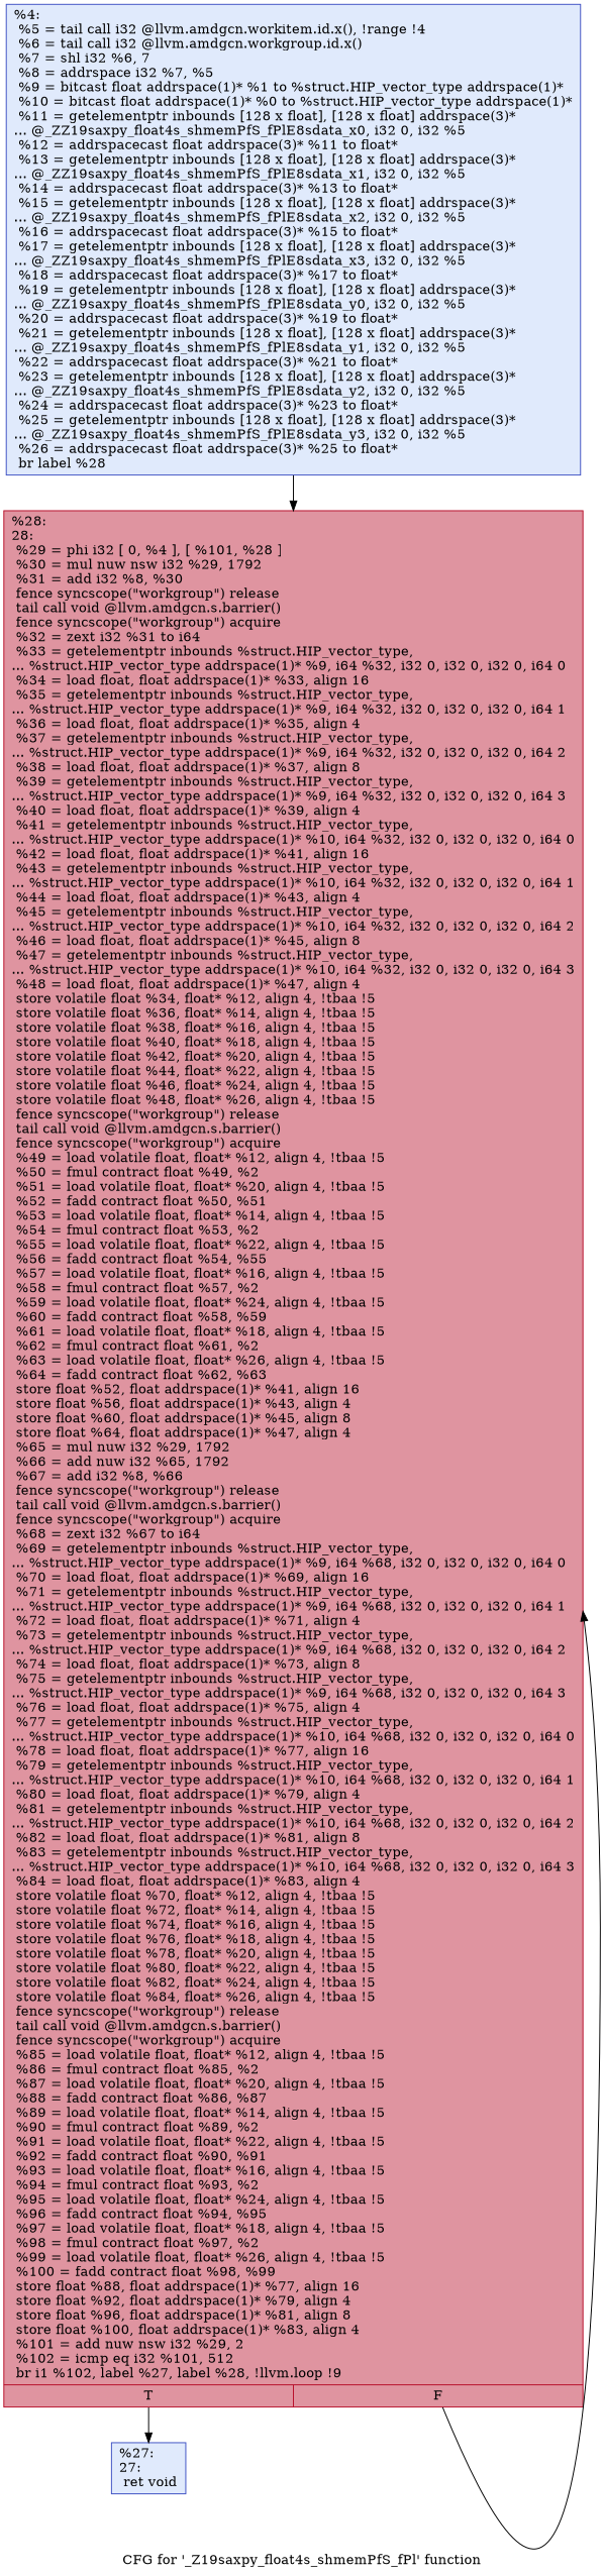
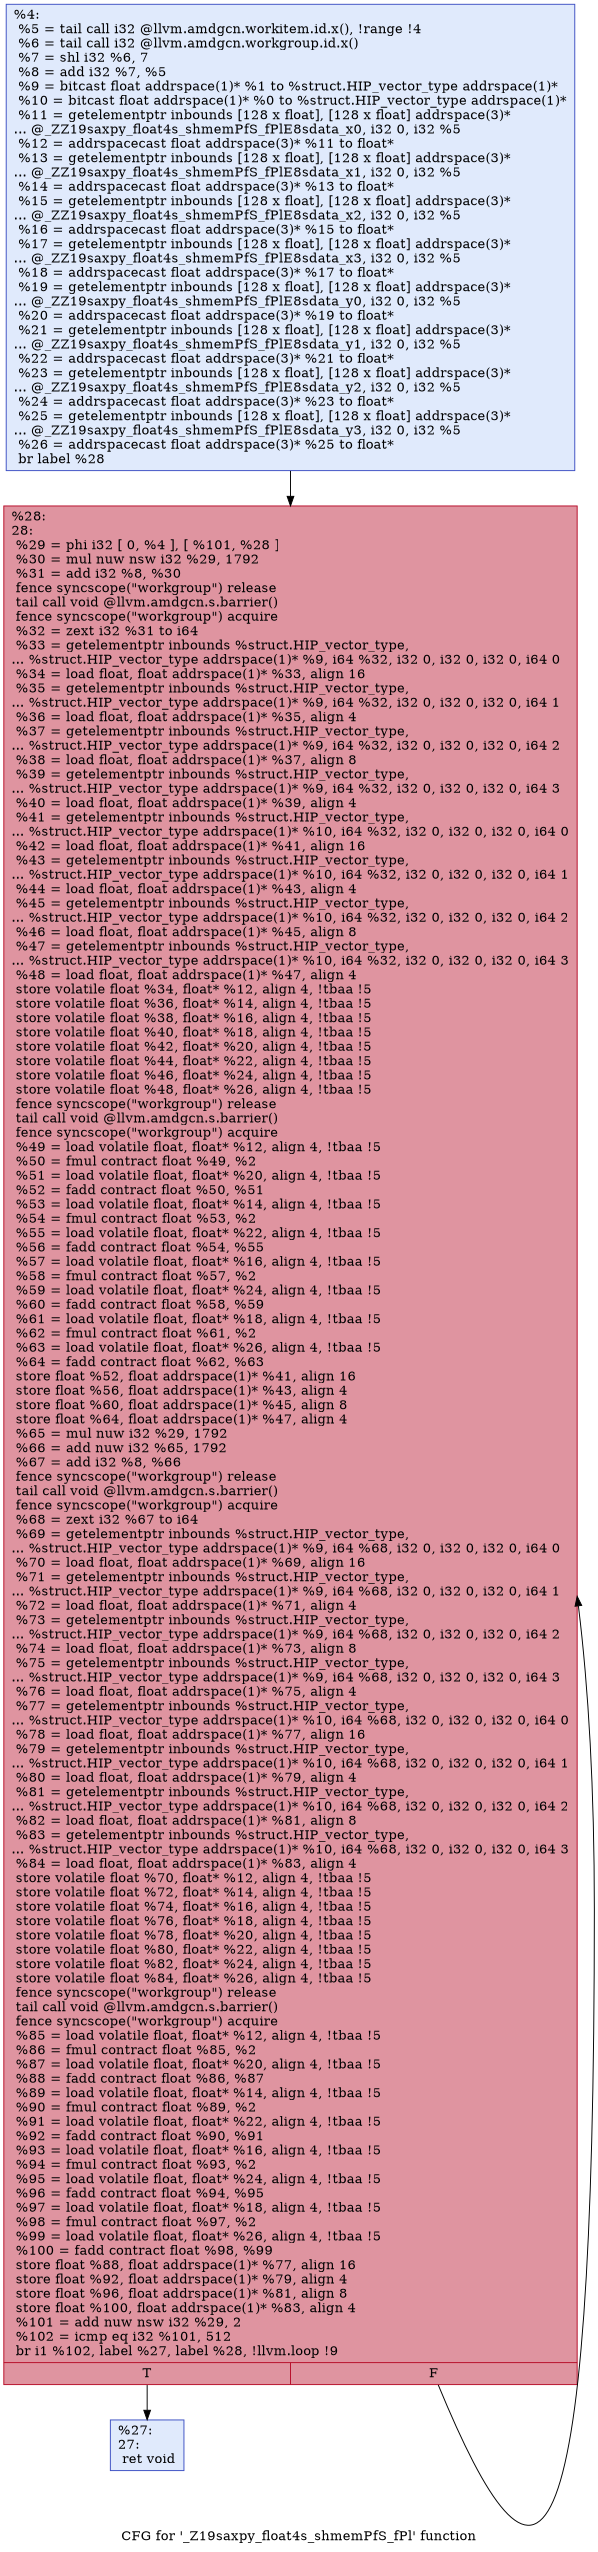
  digraph {
    label="CFG for '_Z19saxpy_float4s_shmemPfS_fPl' function"
    node [color="#3d50c3ff" fillcolor="#b9d0f970" shape=record style=filled]
-   n1 [label="{%4:\l  %5 = tail call i32 @llvm.amdgcn.workitem.id.x(), !range !4\l  %6 = tail call i32 @llvm.amdgcn.workgroup.id.x()\l  %7 = shl i32 %6, 7\l  %8 = addrspace i32 %7, %5\l  %9 = bitcast float addrspace(1)* %1 to %struct.HIP_vector_type addrspace(1)*\l  %10 = bitcast float addrspace(1)* %0 to %struct.HIP_vector_type addrspace(1)*\l  %11 = getelementptr inbounds [128 x float], [128 x float] addrspace(3)*\l... @_ZZ19saxpy_float4s_shmemPfS_fPlE8sdata_x0, i32 0, i32 %5\l  %12 = addrspacecast float addrspace(3)* %11 to float*\l  %13 = getelementptr inbounds [128 x float], [128 x float] addrspace(3)*\l... @_ZZ19saxpy_float4s_shmemPfS_fPlE8sdata_x1, i32 0, i32 %5\l  %14 = addrspacecast float addrspace(3)* %13 to float*\l  %15 = getelementptr inbounds [128 x float], [128 x float] addrspace(3)*\l... @_ZZ19saxpy_float4s_shmemPfS_fPlE8sdata_x2, i32 0, i32 %5\l  %16 = addrspacecast float addrspace(3)* %15 to float*\l  %17 = getelementptr inbounds [128 x float], [128 x float] addrspace(3)*\l... @_ZZ19saxpy_float4s_shmemPfS_fPlE8sdata_x3, i32 0, i32 %5\l  %18 = addrspacecast float addrspace(3)* %17 to float*\l  %19 = getelementptr inbounds [128 x float], [128 x float] addrspace(3)*\l... @_ZZ19saxpy_float4s_shmemPfS_fPlE8sdata_y0, i32 0, i32 %5\l  %20 = addrspacecast float addrspace(3)* %19 to float*\l  %21 = getelementptr inbounds [128 x float], [128 x float] addrspace(3)*\l... @_ZZ19saxpy_float4s_shmemPfS_fPlE8sdata_y1, i32 0, i32 %5\l  %22 = addrspacecast float addrspace(3)* %21 to float*\l  %23 = getelementptr inbounds [128 x float], [128 x float] addrspace(3)*\l... @_ZZ19saxpy_float4s_shmemPfS_fPlE8sdata_y2, i32 0, i32 %5\l  %24 = addrspacecast float addrspace(3)* %23 to float*\l  %25 = getelementptr inbounds [128 x float], [128 x float] addrspace(3)*\l... @_ZZ19saxpy_float4s_shmemPfS_fPlE8sdata_y3, i32 0, i32 %5\l  %26 = addrspacecast float addrspace(3)* %25 to float*\l  br label %28\l}"]
+   n1 [label="{%4:\l  %5 = tail call i32 @llvm.amdgcn.workitem.id.x(), !range !4\l  %6 = tail call i32 @llvm.amdgcn.workgroup.id.x()\l  %7 = shl i32 %6, 7\l  %8 = add i32 %7, %5\l  %9 = bitcast float addrspace(1)* %1 to %struct.HIP_vector_type addrspace(1)*\l  %10 = bitcast float addrspace(1)* %0 to %struct.HIP_vector_type addrspace(1)*\l  %11 = getelementptr inbounds [128 x float], [128 x float] addrspace(3)*\l... @_ZZ19saxpy_float4s_shmemPfS_fPlE8sdata_x0, i32 0, i32 %5\l  %12 = addrspacecast float addrspace(3)* %11 to float*\l  %13 = getelementptr inbounds [128 x float], [128 x float] addrspace(3)*\l... @_ZZ19saxpy_float4s_shmemPfS_fPlE8sdata_x1, i32 0, i32 %5\l  %14 = addrspacecast float addrspace(3)* %13 to float*\l  %15 = getelementptr inbounds [128 x float], [128 x float] addrspace(3)*\l... @_ZZ19saxpy_float4s_shmemPfS_fPlE8sdata_x2, i32 0, i32 %5\l  %16 = addrspacecast float addrspace(3)* %15 to float*\l  %17 = getelementptr inbounds [128 x float], [128 x float] addrspace(3)*\l... @_ZZ19saxpy_float4s_shmemPfS_fPlE8sdata_x3, i32 0, i32 %5\l  %18 = addrspacecast float addrspace(3)* %17 to float*\l  %19 = getelementptr inbounds [128 x float], [128 x float] addrspace(3)*\l... @_ZZ19saxpy_float4s_shmemPfS_fPlE8sdata_y0, i32 0, i32 %5\l  %20 = addrspacecast float addrspace(3)* %19 to float*\l  %21 = getelementptr inbounds [128 x float], [128 x float] addrspace(3)*\l... @_ZZ19saxpy_float4s_shmemPfS_fPlE8sdata_y1, i32 0, i32 %5\l  %22 = addrspacecast float addrspace(3)* %21 to float*\l  %23 = getelementptr inbounds [128 x float], [128 x float] addrspace(3)*\l... @_ZZ19saxpy_float4s_shmemPfS_fPlE8sdata_y2, i32 0, i32 %5\l  %24 = addrspacecast float addrspace(3)* %23 to float*\l  %25 = getelementptr inbounds [128 x float], [128 x float] addrspace(3)*\l... @_ZZ19saxpy_float4s_shmemPfS_fPlE8sdata_y3, i32 0, i32 %5\l  %26 = addrspacecast float addrspace(3)* %25 to float*\l  br label %28\l}"]
    n2 [color="#b70d28ff" fillcolor="#b70d2870" label="{%28:\l28:                                               \l  %29 = phi i32 [ 0, %4 ], [ %101, %28 ]\l  %30 = mul nuw nsw i32 %29, 1792\l  %31 = add i32 %8, %30\l  fence syncscope(\"workgroup\") release\l  tail call void @llvm.amdgcn.s.barrier()\l  fence syncscope(\"workgroup\") acquire\l  %32 = zext i32 %31 to i64\l  %33 = getelementptr inbounds %struct.HIP_vector_type,\l... %struct.HIP_vector_type addrspace(1)* %9, i64 %32, i32 0, i32 0, i32 0, i64 0\l  %34 = load float, float addrspace(1)* %33, align 16\l  %35 = getelementptr inbounds %struct.HIP_vector_type,\l... %struct.HIP_vector_type addrspace(1)* %9, i64 %32, i32 0, i32 0, i32 0, i64 1\l  %36 = load float, float addrspace(1)* %35, align 4\l  %37 = getelementptr inbounds %struct.HIP_vector_type,\l... %struct.HIP_vector_type addrspace(1)* %9, i64 %32, i32 0, i32 0, i32 0, i64 2\l  %38 = load float, float addrspace(1)* %37, align 8\l  %39 = getelementptr inbounds %struct.HIP_vector_type,\l... %struct.HIP_vector_type addrspace(1)* %9, i64 %32, i32 0, i32 0, i32 0, i64 3\l  %40 = load float, float addrspace(1)* %39, align 4\l  %41 = getelementptr inbounds %struct.HIP_vector_type,\l... %struct.HIP_vector_type addrspace(1)* %10, i64 %32, i32 0, i32 0, i32 0, i64 0\l  %42 = load float, float addrspace(1)* %41, align 16\l  %43 = getelementptr inbounds %struct.HIP_vector_type,\l... %struct.HIP_vector_type addrspace(1)* %10, i64 %32, i32 0, i32 0, i32 0, i64 1\l  %44 = load float, float addrspace(1)* %43, align 4\l  %45 = getelementptr inbounds %struct.HIP_vector_type,\l... %struct.HIP_vector_type addrspace(1)* %10, i64 %32, i32 0, i32 0, i32 0, i64 2\l  %46 = load float, float addrspace(1)* %45, align 8\l  %47 = getelementptr inbounds %struct.HIP_vector_type,\l... %struct.HIP_vector_type addrspace(1)* %10, i64 %32, i32 0, i32 0, i32 0, i64 3\l  %48 = load float, float addrspace(1)* %47, align 4\l  store volatile float %34, float* %12, align 4, !tbaa !5\l  store volatile float %36, float* %14, align 4, !tbaa !5\l  store volatile float %38, float* %16, align 4, !tbaa !5\l  store volatile float %40, float* %18, align 4, !tbaa !5\l  store volatile float %42, float* %20, align 4, !tbaa !5\l  store volatile float %44, float* %22, align 4, !tbaa !5\l  store volatile float %46, float* %24, align 4, !tbaa !5\l  store volatile float %48, float* %26, align 4, !tbaa !5\l  fence syncscope(\"workgroup\") release\l  tail call void @llvm.amdgcn.s.barrier()\l  fence syncscope(\"workgroup\") acquire\l  %49 = load volatile float, float* %12, align 4, !tbaa !5\l  %50 = fmul contract float %49, %2\l  %51 = load volatile float, float* %20, align 4, !tbaa !5\l  %52 = fadd contract float %50, %51\l  %53 = load volatile float, float* %14, align 4, !tbaa !5\l  %54 = fmul contract float %53, %2\l  %55 = load volatile float, float* %22, align 4, !tbaa !5\l  %56 = fadd contract float %54, %55\l  %57 = load volatile float, float* %16, align 4, !tbaa !5\l  %58 = fmul contract float %57, %2\l  %59 = load volatile float, float* %24, align 4, !tbaa !5\l  %60 = fadd contract float %58, %59\l  %61 = load volatile float, float* %18, align 4, !tbaa !5\l  %62 = fmul contract float %61, %2\l  %63 = load volatile float, float* %26, align 4, !tbaa !5\l  %64 = fadd contract float %62, %63\l  store float %52, float addrspace(1)* %41, align 16\l  store float %56, float addrspace(1)* %43, align 4\l  store float %60, float addrspace(1)* %45, align 8\l  store float %64, float addrspace(1)* %47, align 4\l  %65 = mul nuw i32 %29, 1792\l  %66 = add nuw i32 %65, 1792\l  %67 = add i32 %8, %66\l  fence syncscope(\"workgroup\") release\l  tail call void @llvm.amdgcn.s.barrier()\l  fence syncscope(\"workgroup\") acquire\l  %68 = zext i32 %67 to i64\l  %69 = getelementptr inbounds %struct.HIP_vector_type,\l... %struct.HIP_vector_type addrspace(1)* %9, i64 %68, i32 0, i32 0, i32 0, i64 0\l  %70 = load float, float addrspace(1)* %69, align 16\l  %71 = getelementptr inbounds %struct.HIP_vector_type,\l... %struct.HIP_vector_type addrspace(1)* %9, i64 %68, i32 0, i32 0, i32 0, i64 1\l  %72 = load float, float addrspace(1)* %71, align 4\l  %73 = getelementptr inbounds %struct.HIP_vector_type,\l... %struct.HIP_vector_type addrspace(1)* %9, i64 %68, i32 0, i32 0, i32 0, i64 2\l  %74 = load float, float addrspace(1)* %73, align 8\l  %75 = getelementptr inbounds %struct.HIP_vector_type,\l... %struct.HIP_vector_type addrspace(1)* %9, i64 %68, i32 0, i32 0, i32 0, i64 3\l  %76 = load float, float addrspace(1)* %75, align 4\l  %77 = getelementptr inbounds %struct.HIP_vector_type,\l... %struct.HIP_vector_type addrspace(1)* %10, i64 %68, i32 0, i32 0, i32 0, i64 0\l  %78 = load float, float addrspace(1)* %77, align 16\l  %79 = getelementptr inbounds %struct.HIP_vector_type,\l... %struct.HIP_vector_type addrspace(1)* %10, i64 %68, i32 0, i32 0, i32 0, i64 1\l  %80 = load float, float addrspace(1)* %79, align 4\l  %81 = getelementptr inbounds %struct.HIP_vector_type,\l... %struct.HIP_vector_type addrspace(1)* %10, i64 %68, i32 0, i32 0, i32 0, i64 2\l  %82 = load float, float addrspace(1)* %81, align 8\l  %83 = getelementptr inbounds %struct.HIP_vector_type,\l... %struct.HIP_vector_type addrspace(1)* %10, i64 %68, i32 0, i32 0, i32 0, i64 3\l  %84 = load float, float addrspace(1)* %83, align 4\l  store volatile float %70, float* %12, align 4, !tbaa !5\l  store volatile float %72, float* %14, align 4, !tbaa !5\l  store volatile float %74, float* %16, align 4, !tbaa !5\l  store volatile float %76, float* %18, align 4, !tbaa !5\l  store volatile float %78, float* %20, align 4, !tbaa !5\l  store volatile float %80, float* %22, align 4, !tbaa !5\l  store volatile float %82, float* %24, align 4, !tbaa !5\l  store volatile float %84, float* %26, align 4, !tbaa !5\l  fence syncscope(\"workgroup\") release\l  tail call void @llvm.amdgcn.s.barrier()\l  fence syncscope(\"workgroup\") acquire\l  %85 = load volatile float, float* %12, align 4, !tbaa !5\l  %86 = fmul contract float %85, %2\l  %87 = load volatile float, float* %20, align 4, !tbaa !5\l  %88 = fadd contract float %86, %87\l  %89 = load volatile float, float* %14, align 4, !tbaa !5\l  %90 = fmul contract float %89, %2\l  %91 = load volatile float, float* %22, align 4, !tbaa !5\l  %92 = fadd contract float %90, %91\l  %93 = load volatile float, float* %16, align 4, !tbaa !5\l  %94 = fmul contract float %93, %2\l  %95 = load volatile float, float* %24, align 4, !tbaa !5\l  %96 = fadd contract float %94, %95\l  %97 = load volatile float, float* %18, align 4, !tbaa !5\l  %98 = fmul contract float %97, %2\l  %99 = load volatile float, float* %26, align 4, !tbaa !5\l  %100 = fadd contract float %98, %99\l  store float %88, float addrspace(1)* %77, align 16\l  store float %92, float addrspace(1)* %79, align 4\l  store float %96, float addrspace(1)* %81, align 8\l  store float %100, float addrspace(1)* %83, align 4\l  %101 = add nuw nsw i32 %29, 2\l  %102 = icmp eq i32 %101, 512\l  br i1 %102, label %27, label %28, !llvm.loop !9\l|{<s0>T|<s1>F}}"]
    n3 [label="{%27:\l27:                                               \l  ret void\l}"]
    n1 -> n2
    n2 -> n2 [tailport=s1]
    n2 -> n3 [tailport=s0]
  }
